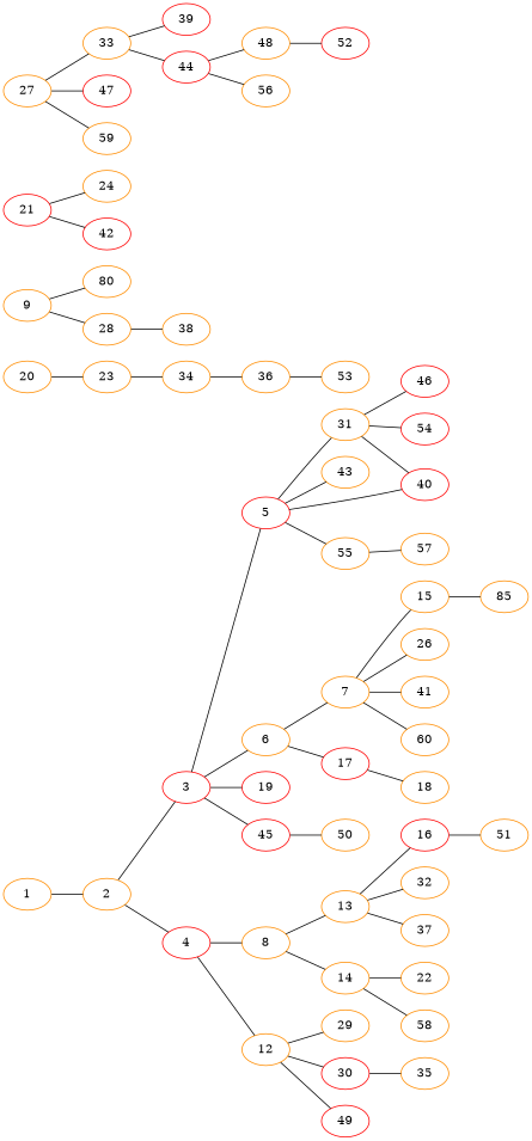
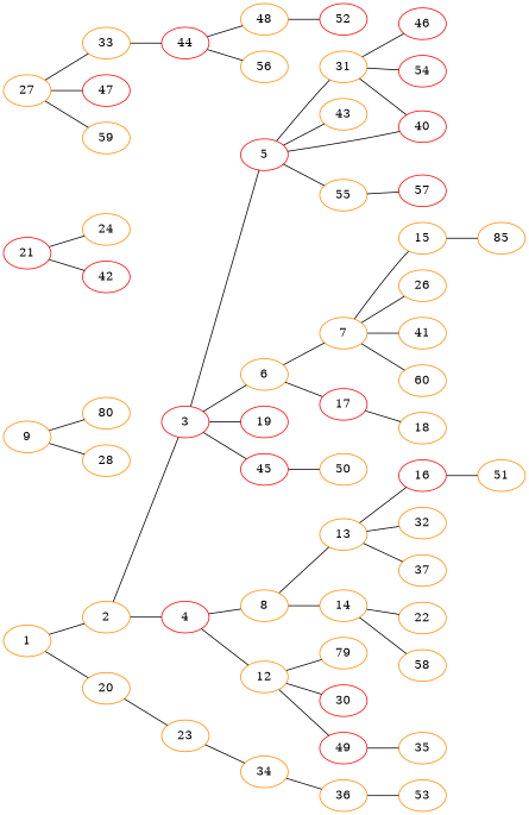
  graph {
    rankdir=LR
    node [color=darkorange]
    1
    2
    20
    3 [color=red]
    4 [color=red]
    n6 [label=80]
    9
    28
    23
    5 [color=red]
    6
    19 [color=red]
    45 [color=red]
    8
    12
-   38
    34
    31
    43
    55
    40 [color=red]
    7
    17 [color=red]
    50
    13
    14
-   29
+   29 [label=79]
    30 [color=red]
    49 [color=red]
    21 [color=red]
    24
    42 [color=red]
    46 [color=red]
    54 [color=red]
-   57
+   57 [color=red]
    15
    26
    41
    60
    18
    16 [color=red]
    32
    37
    22
    58
    27
    33
    47 [color=red]
    59
    35
    n51 [label=85]
    51
-   39 [color=red]
    44 [color=red]
    36
    53
    48
    56
    52 [color=red]
    1 -- 2
+   1 -- 20
    2 -- 3
    2 -- 4
    20 -- 23
    3 -- 5
    3 -- 6
    3 -- 19
    3 -- 45
    4 -- 8
    4 -- 12
    9 -- n6
    9 -- 28
-   28 -- 38
    23 -- 34
    5 -- 31
    5 -- 43
    5 -- 55
    5 -- 40
    6 -- 7
    6 -- 17
    45 -- 50
    8 -- 13
    8 -- 14
    12 -- 29
    12 -- 30
    12 -- 49
    34 -- 36
    31 -- 40
    31 -- 46
    31 -- 54
    55 -- 57
    7 -- 15
    7 -- 26
    7 -- 41
    7 -- 60
    17 -- 18
    13 -- 16
    13 -- 32
    13 -- 37
    14 -- 22
    14 -- 58
-   30 -- 35
+   49 -- 35
    21 -- 24
    21 -- 42
    15 -- n51
    16 -- 51
    27 -- 33
    27 -- 47
    27 -- 59
-   33 -- 39
    33 -- 44
    44 -- 48
    44 -- 56
    36 -- 53
    48 -- 52
  }
